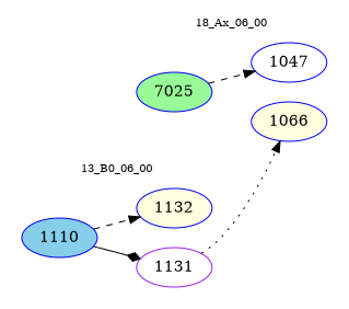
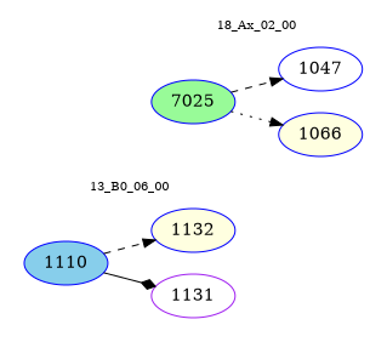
  digraph {
    rankdir=LR
    node [color=blue fillcolor=white style=filled]
    edge [arrowhead=normal color=black style=dashed]
    n1 [fillcolor=palegreen label=7025]
    n2 [label=1047]
    n3 [fillcolor=lightyellow label=1066]
    n4 [fillcolor=skyblue label=1110]
    n5 [color=purple label=1131]
    n6 [fillcolor=lightyellow label=1132]
    subgraph cluster_1 {
      color=white
      fontsize=10
-     label="18_Ax_06_00"
+     label="18_Ax_02_00"
      n1
      n2
      n3
    }
    subgraph cluster_2 {
      color=white
      fontsize=10
      label="13_B0_06_00"
      n4
      n5
      n6
    }
    n1 -> n2
-   n5 -> n3 [style=dotted]
+   n1 -> n3 [style=dotted]
    n4 -> n5 [arrowhead=diamond style=solid]
    n4 -> n6
  }
